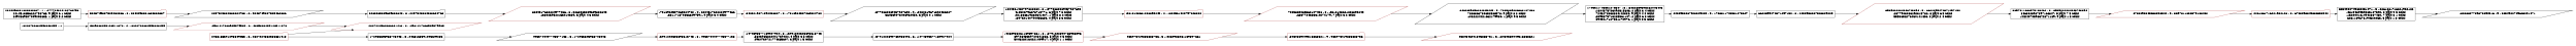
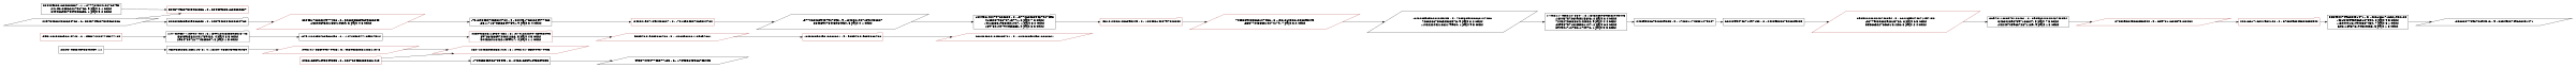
  digraph {
    rankdir=LR
    node [color=black shape=box]
    n1 [label="-8223708634593303459 : -1"]
    n2 [label="4389383255128511378 : 4 : -8220708634593303459\n"]
    n3 [color=brown label="-4961417666909579985 : 6 : 4389383255128511378\n" shape=parallelogram]
    n4 [color=brown label="2827224562336681413 : 8 : -4961417666909579985\n" shape=parallelogram]
    n5 [color=brown label="2468163591295649255 : 6 : 2827224562336681413\n" shape=folder]
    n6 [label="172935645966705445 : 8 : 2468163591295649255\n"]
    n7 [label="4953744447745377135 : 6 : 172935645966705445\n" shape=parallelogram]
    n8 [color=brown label="-5991202525698615743 : 8 : 4953744447745377135\n"]
    n9 [label="-1474893577169927924 : 5 : -5991202525698615743\n-5603985822441739422: 4 pays 3 5 coins\n2934730721774385607: 3 pays 1 5 coins\n" shape=folder]
    n10 [label="-3791222890763936496 : 6 : -1474893577169927924\n"]
    n11 [color=brown label="-4260988261189897661 : 8 : -3791222890763936496\n8972648339720341868: 5 pays 4 5 coins\n5043284164221409917: 4 pays 1 1 coins\n" shape=folder]
    n12 [color=brown label="985973419855883736 : 5 : -4260988261189897661\n" shape=parallelogram]
    n13 [color=brown label="-8480369049316868621 : 9 : 985973419855883736\n" shape=folder]
    n14 [color=brown label="2384346041845865731 : 5 : -8480369049316868621\n" shape=parallelogram]
    n15 [label="2344293831688382337 : 1 : -277784324102760793\n2414513856222756768: 9 pays 6 1 coins\n6494669307009003638: 1 pays 5 2 coins\n"]
    n16 [color=brown label="5043749887505462886 : 8 : 2344293831688382337\n" shape=folder]
    n17 [label="2257548384888604763 : 6 : 5043749887505462886\n" shape=parallelogram]
    n18 [label="3268065869609886643 : 8 : 2257548384888604763\n" shape=folder]
    n19 [color=brown label="8204517682224977466 : 6 : 3268065869609886643\n-1380259522153010339: 5 pays 4 3 coins\n" shape=parallelogram]
    n20 [label="-7318964507065324760 : 4 : 8204517682224977466\n-3311716708366497591: 9 pays 3 4 coins\n"]
    n21 [color=brown label="-3420219671392436327 : 8 : -7318964507065324760\n"]
    n22 [label="-5770680889437927693 : 9 : -3420219671392436327\n364339073406964450: 5 pays 0 1 coins\n" shape=parallelogram]
    n23 [label="1804561420797828880 : 8 : -5770680889437927693\n418506796678715771: 6 pays 7 3 coins\n-421888619882541027: 1 pays 8 2 coins\n139750140794455635: 0 pays 8 3 coins\n" shape=folder]
    n24 [color=brown label="-5818103661286895245 : 2 : 1804561420797828880\n" shape=folder]
    n25 [color=brown label="7085869083368107436 : 8 : -5818103661286895245\n-6337724383310274179: 7 pays 3 2 coins\n" shape=parallelogram]
    n26 [label="-6482859696282045445 : 5 : 7085869083368107436\n7233366730652588578: 9 pays 8 2 coins\n-1032224421662179930: 1 pays 9 5 coins\n" shape=parallelogram]
    n27 [label="1703311743531275647 : 8 : -6482859696282045445\n-1304375723092515606: 2 pays 3 4 coins\n7243272338864142338: 9 pays 4 4 coins\n-8395875713285561107: 2 pays 6 3 coins\n3949017127331170976: 1 pays 5 5 coins\n"]
    n28 [label="2400958067528329005 : 5 : 1703311743531275647\n"]
    n29 [label="6622399474371297150 : 8 : 2400958067528329005\n"]
    n30 [color=brown label="3989022084046743894 : 5 : 6622399474371297150\n-2377903083292315782: 8 pays 6 5 coins\n5553652276460141423: 3 pays 2 4 coins\n" shape=parallelogram]
    n31 [label="3697811636575188462 : 8 : 3989022084046743894\n3463026987397166847: 5 pays 7 5 coins\n-4424070596372871189: 9 pays 1 3 coins\n"]
    n32 [color=brown label="6783093345338358542 : 5 : 3697811636575188462\n" shape=parallelogram]
    n33 [color=brown label="2261661716221932126 : 8 : 6783093345338358542\n" shape=folder]
    n34 [label="3654900749623051471 : 5 : 2261661716221932126\n-4815489959365187590: 8 pays 9 5 coins\n-1520001614942387430: 7 pays 3 1 coins\n6231189676194320255: 5 pays 1 3 coins\n"]
    n35 [label="-8068887789373694516 : 9 : 3654900749623051471\n" shape=parallelogram]
    n1 -> n2
    n2 -> n3
    n3 -> n4
    n5 -> n4
    n5 -> n6
    n6 -> n7
-   n7 -> n8
    n8 -> n9
    n9 -> n10
    n10 -> n11
    n11 -> n12
    n12 -> n13
    n13 -> n14
    n15 -> n16
-   n16 -> n17
+   n17 -> n16
    n17 -> n18
    n18 -> n19
    n19 -> n20
    n20 -> n21
    n21 -> n22
    n22 -> n23
    n23 -> n24
    n24 -> n25
    n25 -> n26
    n26 -> n27
    n27 -> n28
    n28 -> n29
    n29 -> n30
    n30 -> n31
    n31 -> n32
    n32 -> n33
    n33 -> n34
    n34 -> n35
  }
